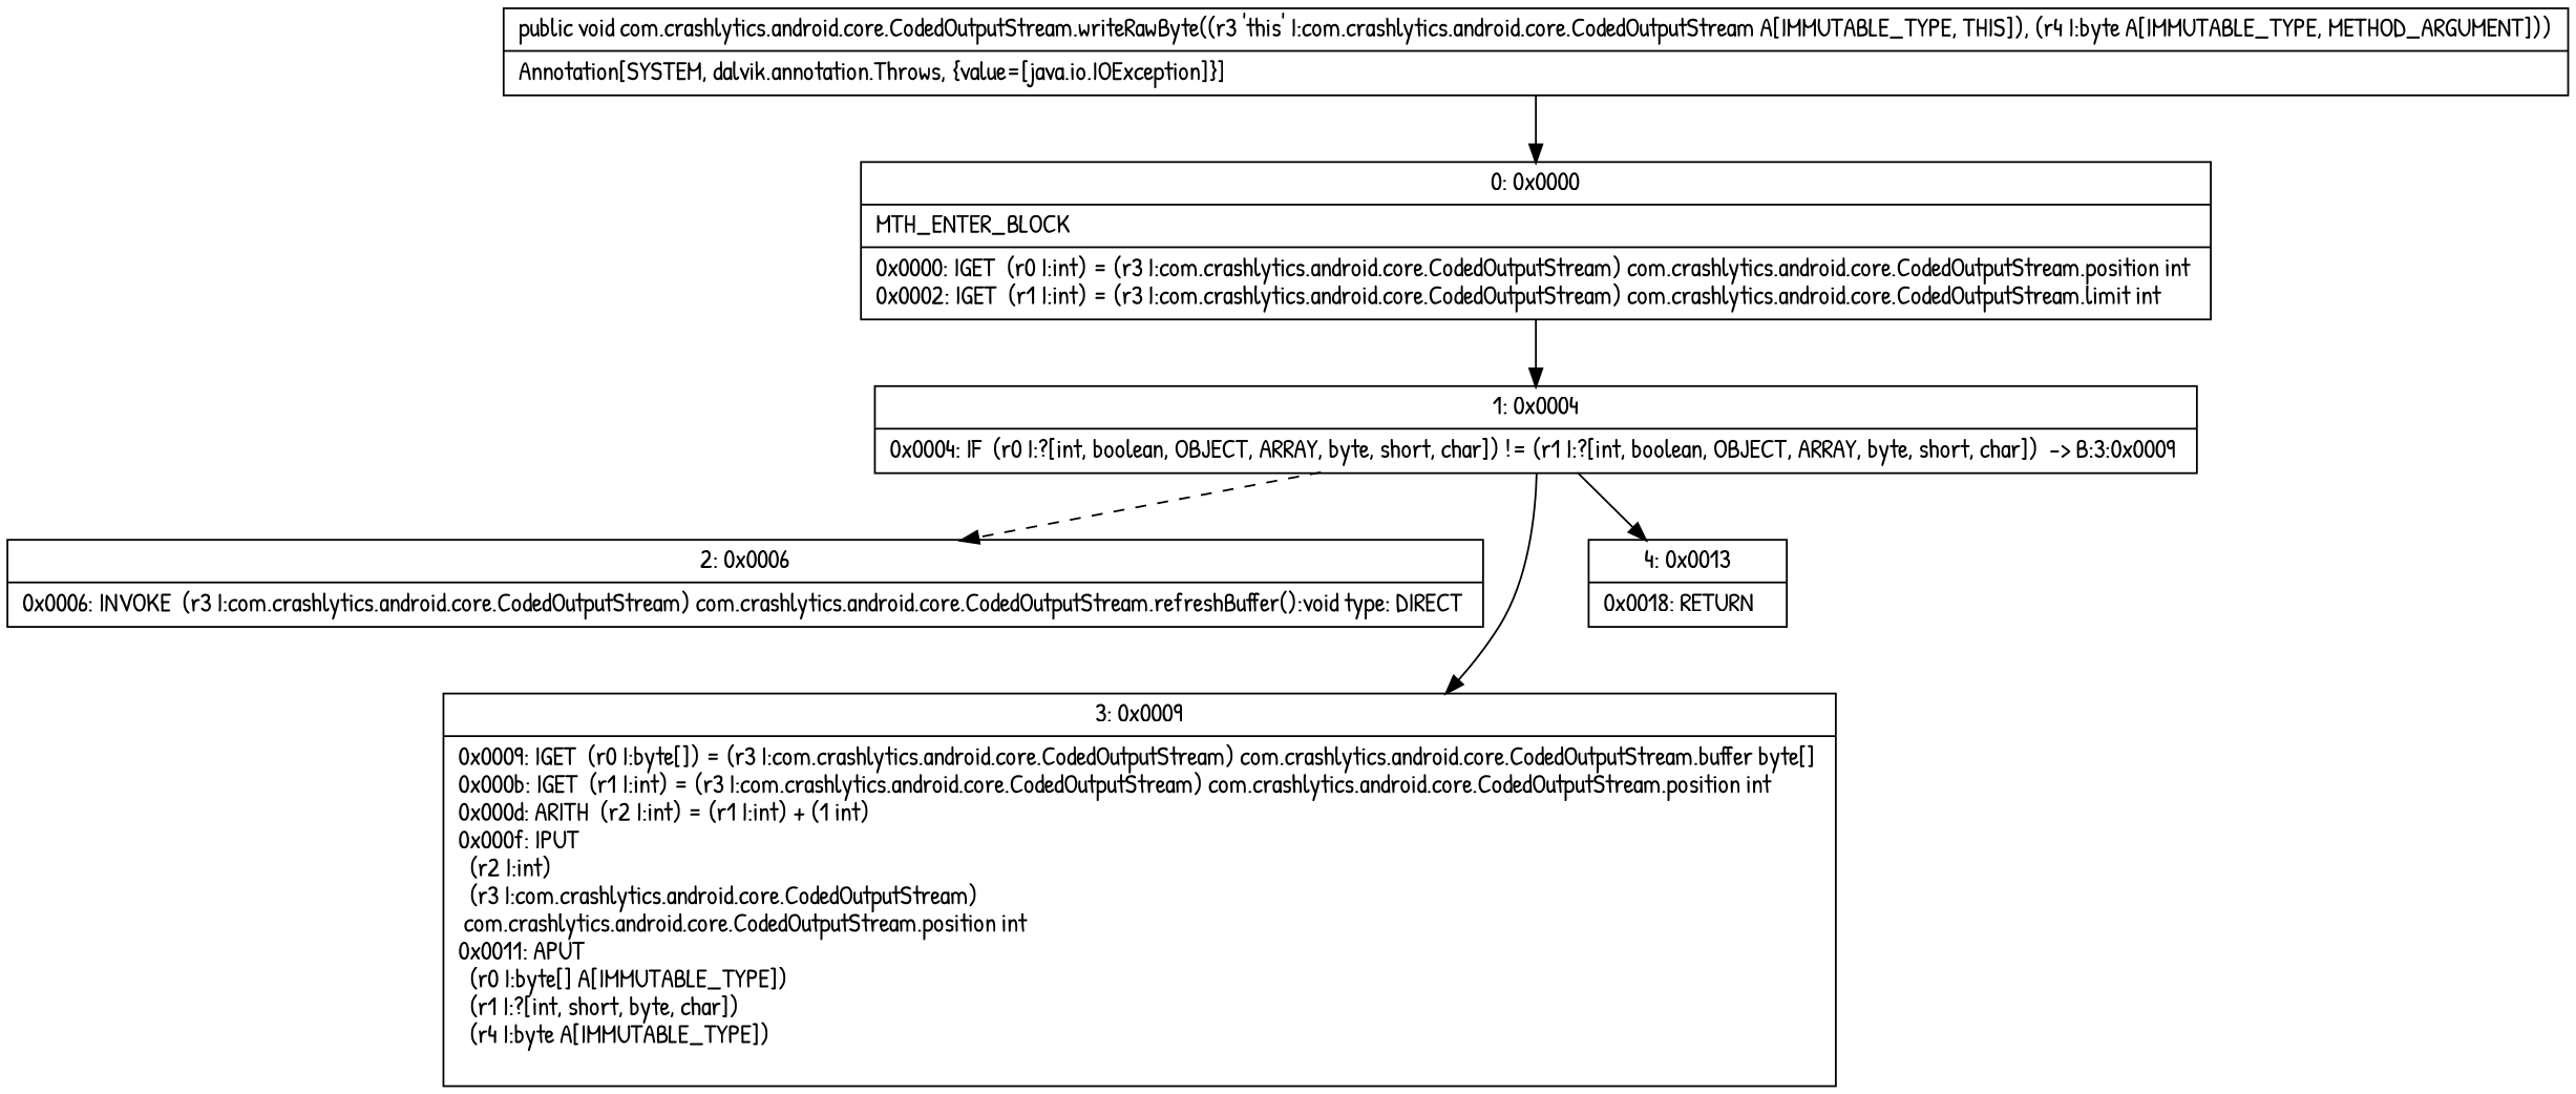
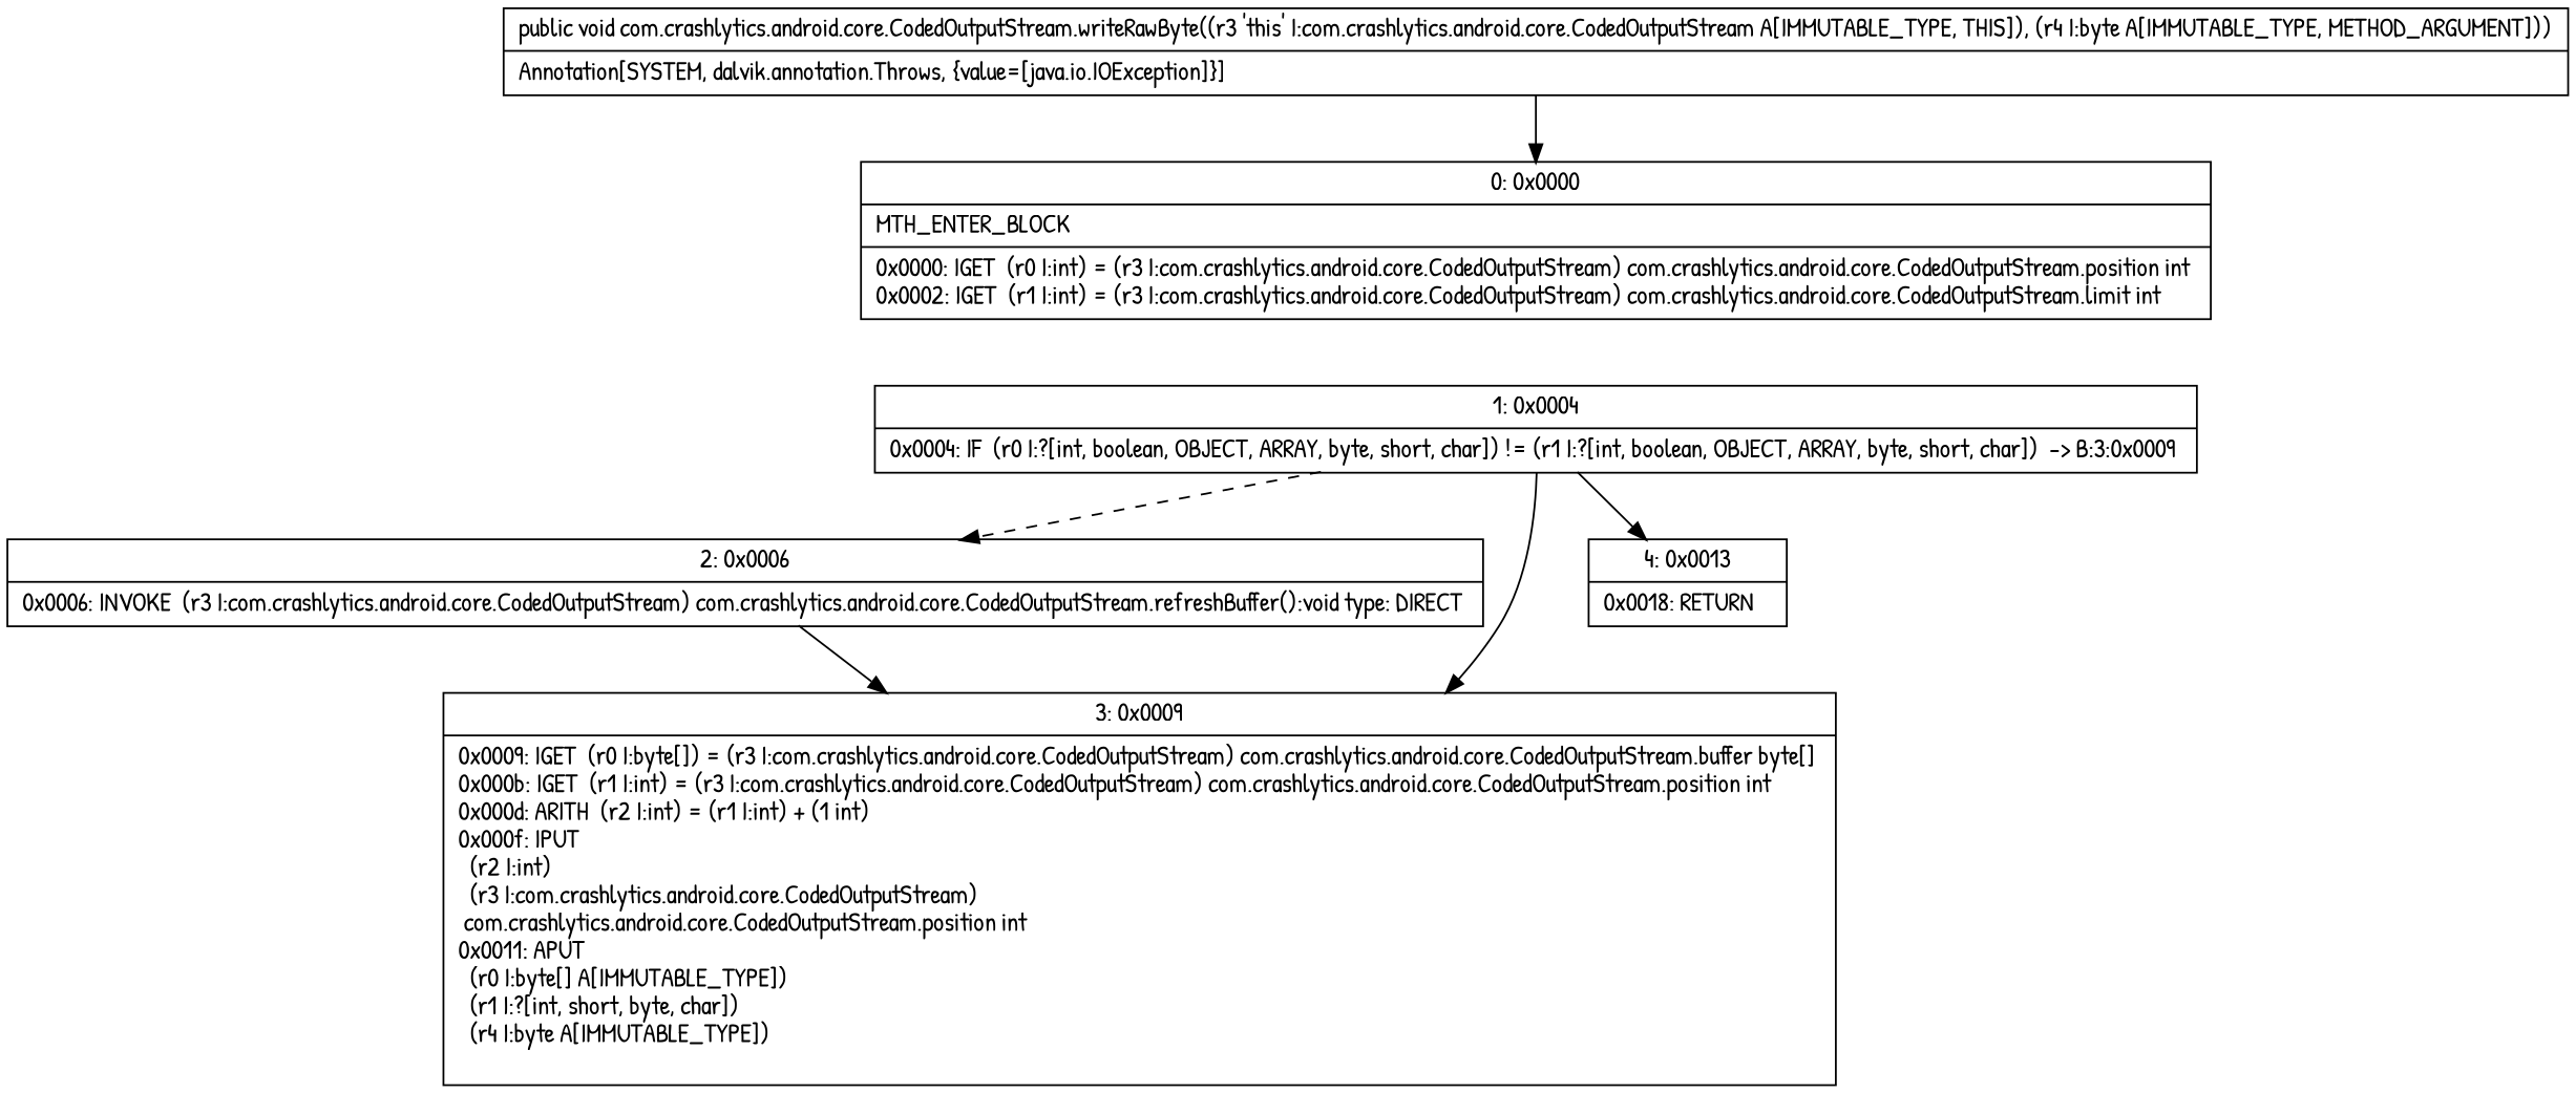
  digraph {
    fontname="Patrick Hand"
    node [fontname="Patrick Hand" shape=record]
    edge [fontname="Patrick Hand"]
    n1 [label="{0\:\ 0x0000|MTH_ENTER_BLOCK\l|0x0000: IGET  (r0 I:int) = (r3 I:com.crashlytics.android.core.CodedOutputStream) com.crashlytics.android.core.CodedOutputStream.position int \l0x0002: IGET  (r1 I:int) = (r3 I:com.crashlytics.android.core.CodedOutputStream) com.crashlytics.android.core.CodedOutputStream.limit int \l}"]
    n2 [label="{1\:\ 0x0004|0x0004: IF  (r0 I:?[int, boolean, OBJECT, ARRAY, byte, short, char]) != (r1 I:?[int, boolean, OBJECT, ARRAY, byte, short, char])  \-\> B:3:0x0009 \l}"]
    n3 [label="{2\:\ 0x0006|0x0006: INVOKE  (r3 I:com.crashlytics.android.core.CodedOutputStream) com.crashlytics.android.core.CodedOutputStream.refreshBuffer():void type: DIRECT \l}"]
    n4 [label="{3\:\ 0x0009|0x0009: IGET  (r0 I:byte[]) = (r3 I:com.crashlytics.android.core.CodedOutputStream) com.crashlytics.android.core.CodedOutputStream.buffer byte[] \l0x000b: IGET  (r1 I:int) = (r3 I:com.crashlytics.android.core.CodedOutputStream) com.crashlytics.android.core.CodedOutputStream.position int \l0x000d: ARITH  (r2 I:int) = (r1 I:int) + (1 int) \l0x000f: IPUT  \l  (r2 I:int)\l  (r3 I:com.crashlytics.android.core.CodedOutputStream)\l com.crashlytics.android.core.CodedOutputStream.position int \l0x0011: APUT  \l  (r0 I:byte[] A[IMMUTABLE_TYPE])\l  (r1 I:?[int, short, byte, char])\l  (r4 I:byte A[IMMUTABLE_TYPE])\l \l}"]
    n5 [label="{4\:\ 0x0013|0x0018: RETURN   \l}"]
    n6 [label="{public void com.crashlytics.android.core.CodedOutputStream.writeRawByte((r3 'this' I:com.crashlytics.android.core.CodedOutputStream A[IMMUTABLE_TYPE, THIS]), (r4 I:byte A[IMMUTABLE_TYPE, METHOD_ARGUMENT]))  | Annotation[SYSTEM, dalvik.annotation.Throws, \{value=[java.io.IOException]\}]\l}"]
-   n1 -> n2
    n2 -> n3 [style=dashed]
    n2 -> n4
    n2 -> n5
+   n3 -> n4
    n6 -> n1
  }
